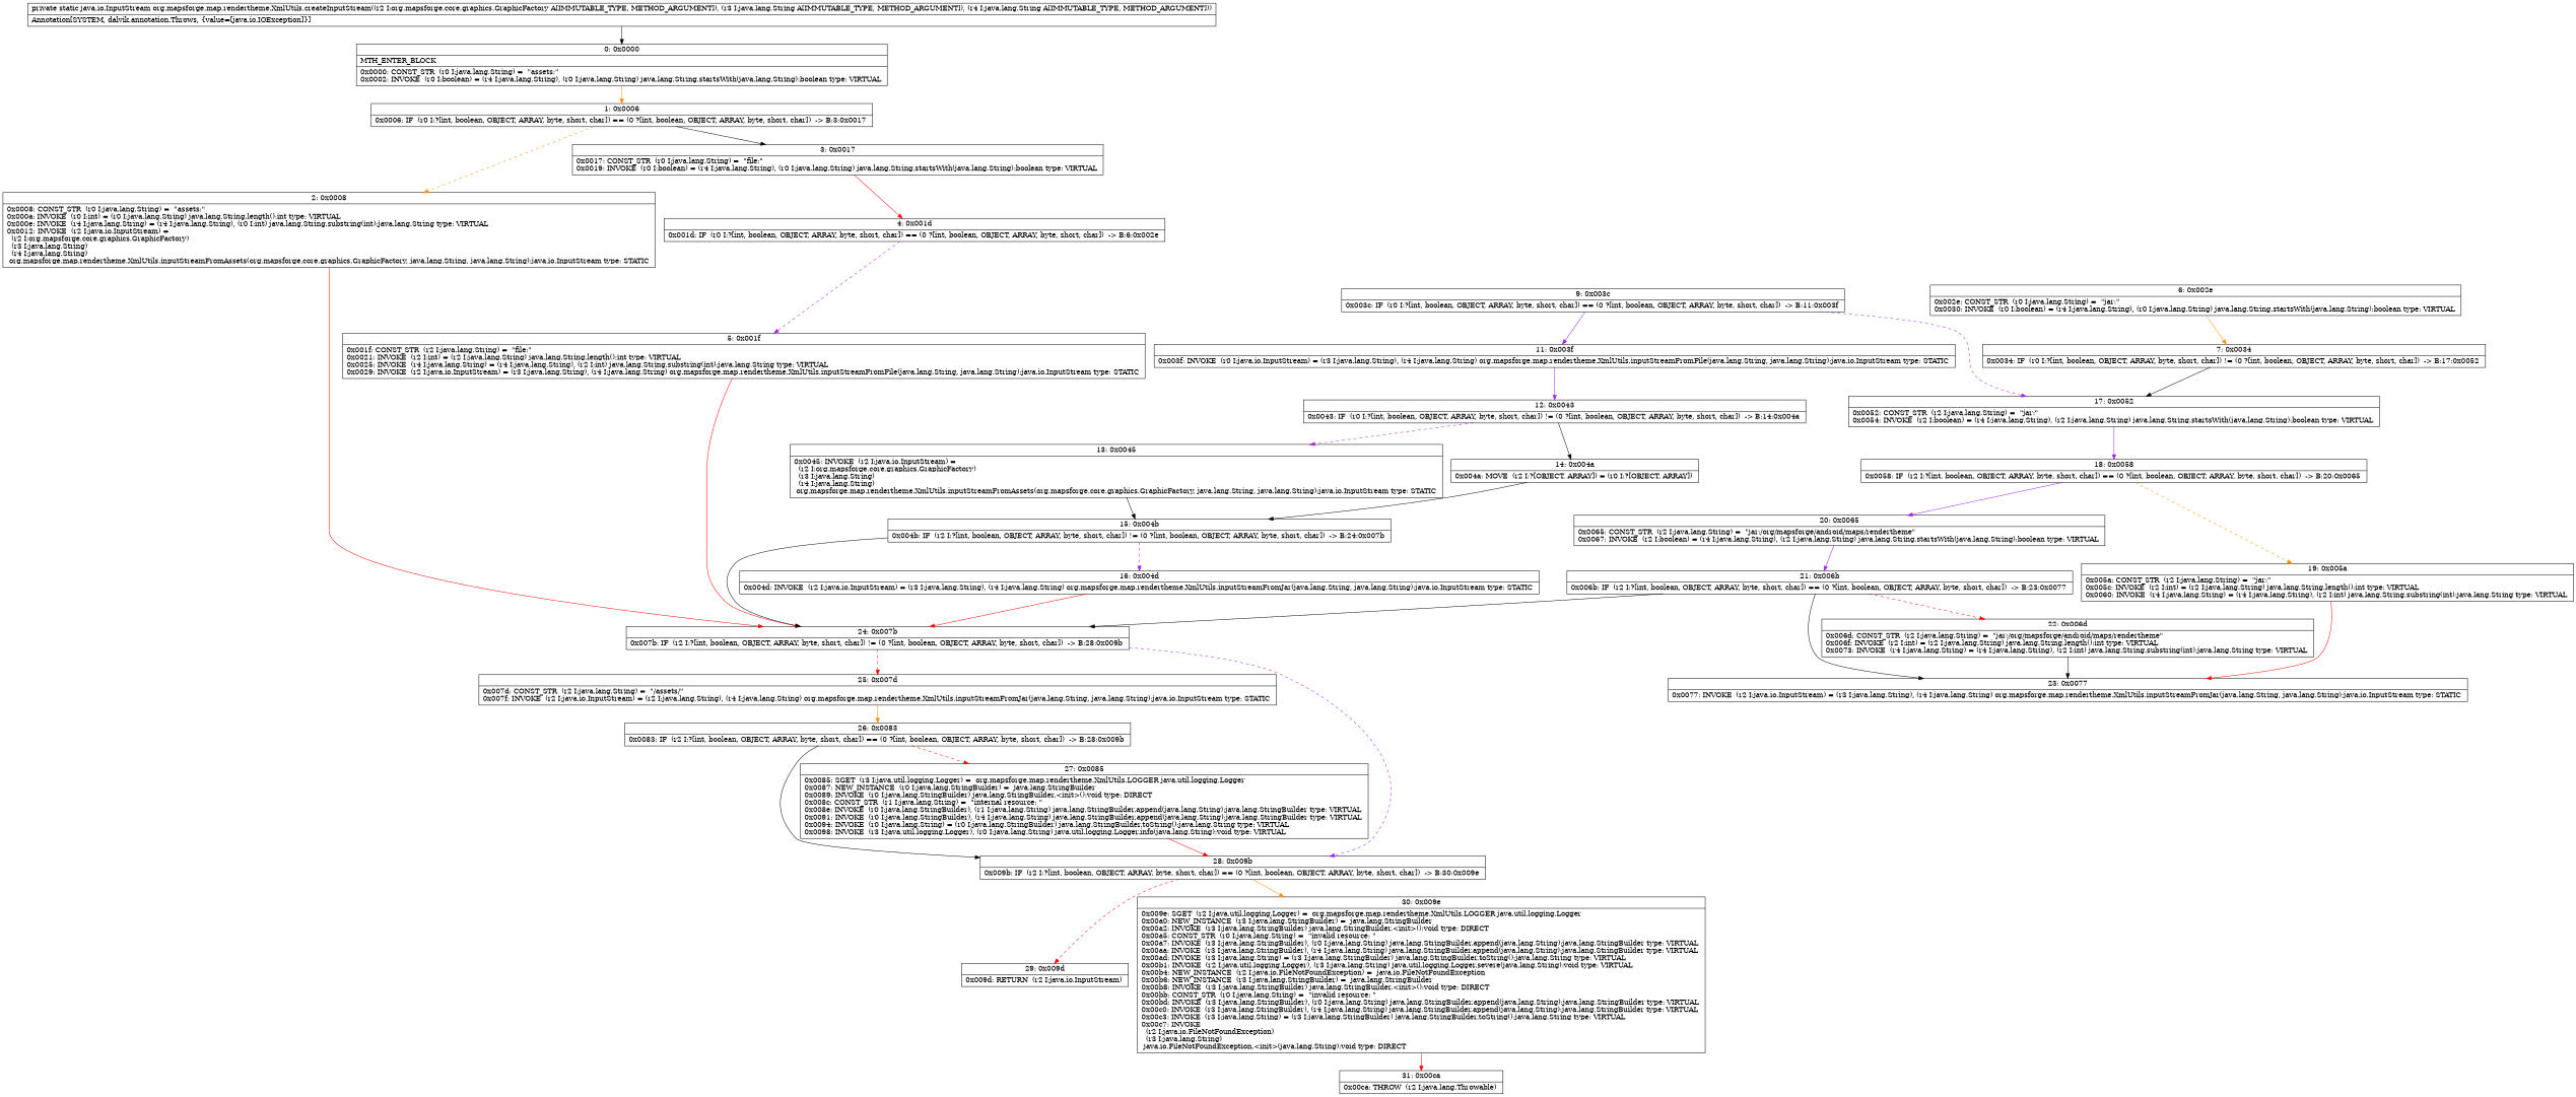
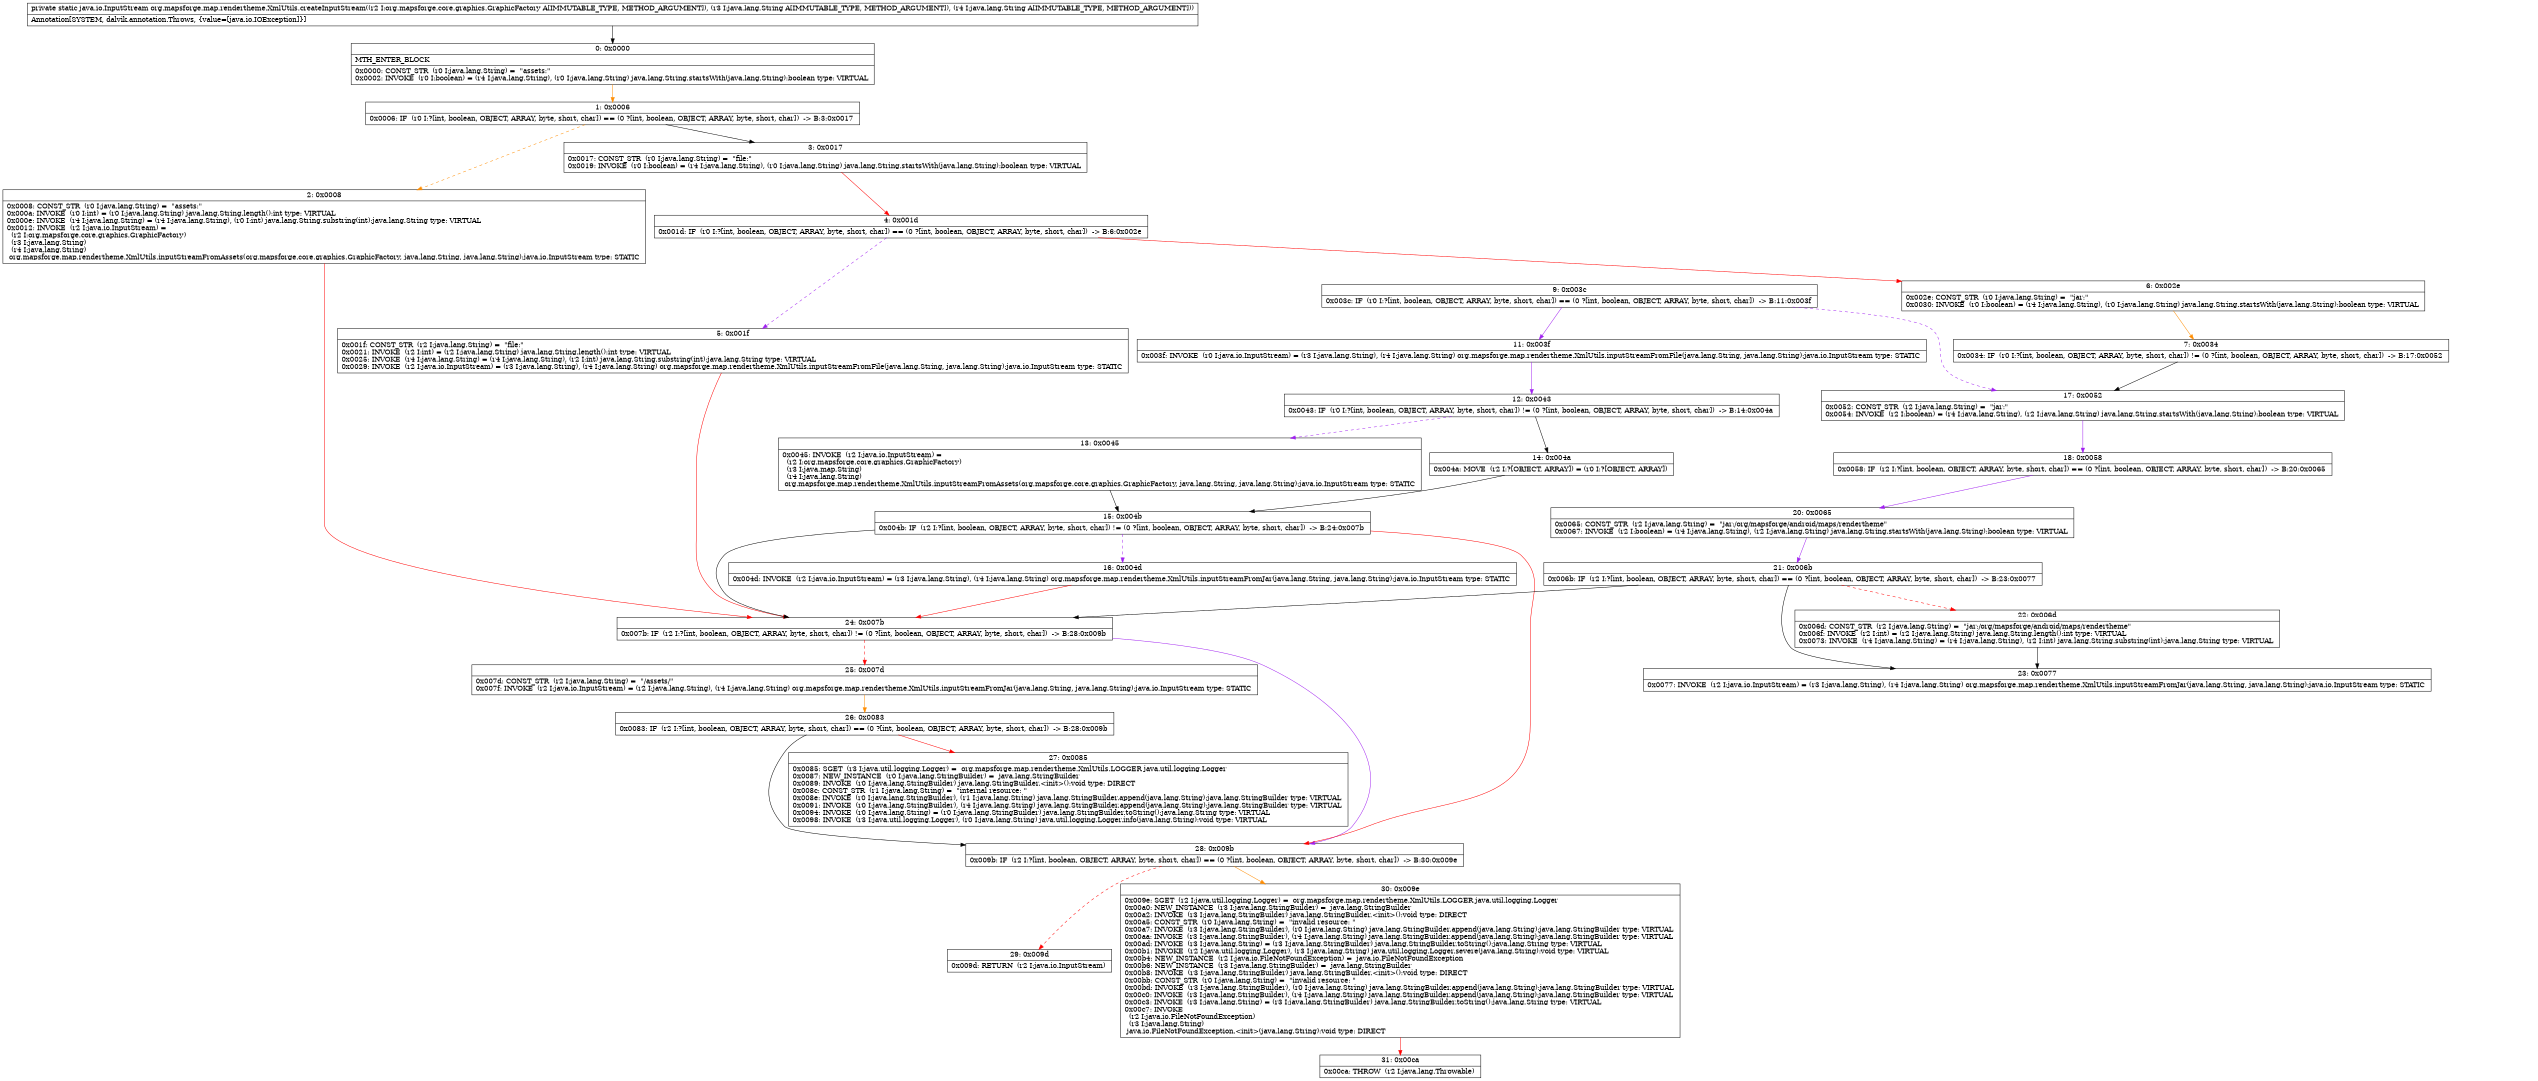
  digraph {
    node [shape=record]
    edge [color=red]
    n1 [label="{0\:\ 0x0000|MTH_ENTER_BLOCK\l|0x0000: CONST_STR  (r0 I:java.lang.String) =  \"assets:\" \l0x0002: INVOKE  (r0 I:boolean) = (r4 I:java.lang.String), (r0 I:java.lang.String) java.lang.String.startsWith(java.lang.String):boolean type: VIRTUAL \l}"]
    n2 [label="{1\:\ 0x0006|0x0006: IF  (r0 I:?[int, boolean, OBJECT, ARRAY, byte, short, char]) == (0 ?[int, boolean, OBJECT, ARRAY, byte, short, char])  \-\> B:3:0x0017 \l}"]
    n3 [label="{2\:\ 0x0008|0x0008: CONST_STR  (r0 I:java.lang.String) =  \"assets:\" \l0x000a: INVOKE  (r0 I:int) = (r0 I:java.lang.String) java.lang.String.length():int type: VIRTUAL \l0x000e: INVOKE  (r4 I:java.lang.String) = (r4 I:java.lang.String), (r0 I:int) java.lang.String.substring(int):java.lang.String type: VIRTUAL \l0x0012: INVOKE  (r2 I:java.io.InputStream) = \l  (r2 I:org.mapsforge.core.graphics.GraphicFactory)\l  (r3 I:java.lang.String)\l  (r4 I:java.lang.String)\l org.mapsforge.map.rendertheme.XmlUtils.inputStreamFromAssets(org.mapsforge.core.graphics.GraphicFactory, java.lang.String, java.lang.String):java.io.InputStream type: STATIC \l}"]
    n4 [label="{3\:\ 0x0017|0x0017: CONST_STR  (r0 I:java.lang.String) =  \"file:\" \l0x0019: INVOKE  (r0 I:boolean) = (r4 I:java.lang.String), (r0 I:java.lang.String) java.lang.String.startsWith(java.lang.String):boolean type: VIRTUAL \l}"]
    n5 [label="{24\:\ 0x007b|0x007b: IF  (r2 I:?[int, boolean, OBJECT, ARRAY, byte, short, char]) != (0 ?[int, boolean, OBJECT, ARRAY, byte, short, char])  \-\> B:28:0x009b \l}"]
    n6 [label="{4\:\ 0x001d|0x001d: IF  (r0 I:?[int, boolean, OBJECT, ARRAY, byte, short, char]) == (0 ?[int, boolean, OBJECT, ARRAY, byte, short, char])  \-\> B:6:0x002e \l}"]
    n7 [label="{25\:\ 0x007d|0x007d: CONST_STR  (r2 I:java.lang.String) =  \"\/assets\/\" \l0x007f: INVOKE  (r2 I:java.io.InputStream) = (r2 I:java.lang.String), (r4 I:java.lang.String) org.mapsforge.map.rendertheme.XmlUtils.inputStreamFromJar(java.lang.String, java.lang.String):java.io.InputStream type: STATIC \l}"]
    n8 [label="{28\:\ 0x009b|0x009b: IF  (r2 I:?[int, boolean, OBJECT, ARRAY, byte, short, char]) == (0 ?[int, boolean, OBJECT, ARRAY, byte, short, char])  \-\> B:30:0x009e \l}"]
    n9 [label="{5\:\ 0x001f|0x001f: CONST_STR  (r2 I:java.lang.String) =  \"file:\" \l0x0021: INVOKE  (r2 I:int) = (r2 I:java.lang.String) java.lang.String.length():int type: VIRTUAL \l0x0025: INVOKE  (r4 I:java.lang.String) = (r4 I:java.lang.String), (r2 I:int) java.lang.String.substring(int):java.lang.String type: VIRTUAL \l0x0029: INVOKE  (r2 I:java.io.InputStream) = (r3 I:java.lang.String), (r4 I:java.lang.String) org.mapsforge.map.rendertheme.XmlUtils.inputStreamFromFile(java.lang.String, java.lang.String):java.io.InputStream type: STATIC \l}"]
    n10 [label="{6\:\ 0x002e|0x002e: CONST_STR  (r0 I:java.lang.String) =  \"jar:\" \l0x0030: INVOKE  (r0 I:boolean) = (r4 I:java.lang.String), (r0 I:java.lang.String) java.lang.String.startsWith(java.lang.String):boolean type: VIRTUAL \l}"]
    n11 [label="{7\:\ 0x0034|0x0034: IF  (r0 I:?[int, boolean, OBJECT, ARRAY, byte, short, char]) != (0 ?[int, boolean, OBJECT, ARRAY, byte, short, char])  \-\> B:17:0x0052 \l}"]
    n12 [label="{17\:\ 0x0052|0x0052: CONST_STR  (r2 I:java.lang.String) =  \"jar:\" \l0x0054: INVOKE  (r2 I:boolean) = (r4 I:java.lang.String), (r2 I:java.lang.String) java.lang.String.startsWith(java.lang.String):boolean type: VIRTUAL \l}"]
    n13 [label="{18\:\ 0x0058|0x0058: IF  (r2 I:?[int, boolean, OBJECT, ARRAY, byte, short, char]) == (0 ?[int, boolean, OBJECT, ARRAY, byte, short, char])  \-\> B:20:0x0065 \l}"]
    n14 [label="{9\:\ 0x003c|0x003c: IF  (r0 I:?[int, boolean, OBJECT, ARRAY, byte, short, char]) == (0 ?[int, boolean, OBJECT, ARRAY, byte, short, char])  \-\> B:11:0x003f \l}"]
    n15 [label="{11\:\ 0x003f|0x003f: INVOKE  (r0 I:java.io.InputStream) = (r3 I:java.lang.String), (r4 I:java.lang.String) org.mapsforge.map.rendertheme.XmlUtils.inputStreamFromFile(java.lang.String, java.lang.String):java.io.InputStream type: STATIC \l}"]
    n16 [label="{12\:\ 0x0043|0x0043: IF  (r0 I:?[int, boolean, OBJECT, ARRAY, byte, short, char]) != (0 ?[int, boolean, OBJECT, ARRAY, byte, short, char])  \-\> B:14:0x004a \l}"]
-   n17 [label="{13\:\ 0x0045|0x0045: INVOKE  (r2 I:java.io.InputStream) = \l  (r2 I:org.mapsforge.core.graphics.GraphicFactory)\l  (r3 I:java.lang.String)\l  (r4 I:java.lang.String)\l org.mapsforge.map.rendertheme.XmlUtils.inputStreamFromAssets(org.mapsforge.core.graphics.GraphicFactory, java.lang.String, java.lang.String):java.io.InputStream type: STATIC \l}"]
+   n17 [label="{13\:\ 0x0045|0x0045: INVOKE  (r2 I:java.io.InputStream) = \l  (r2 I:org.mapsforge.core.graphics.GraphicFactory)\l  (r3 I:java.map.String)\l  (r4 I:java.lang.String)\l org.mapsforge.map.rendertheme.XmlUtils.inputStreamFromAssets(org.mapsforge.core.graphics.GraphicFactory, java.lang.String, java.lang.String):java.io.InputStream type: STATIC \l}"]
    n18 [label="{14\:\ 0x004a|0x004a: MOVE  (r2 I:?[OBJECT, ARRAY]) = (r0 I:?[OBJECT, ARRAY]) \l}"]
    n19 [label="{15\:\ 0x004b|0x004b: IF  (r2 I:?[int, boolean, OBJECT, ARRAY, byte, short, char]) != (0 ?[int, boolean, OBJECT, ARRAY, byte, short, char])  \-\> B:24:0x007b \l}"]
    n20 [label="{16\:\ 0x004d|0x004d: INVOKE  (r2 I:java.io.InputStream) = (r3 I:java.lang.String), (r4 I:java.lang.String) org.mapsforge.map.rendertheme.XmlUtils.inputStreamFromJar(java.lang.String, java.lang.String):java.io.InputStream type: STATIC \l}"]
-   n21 [label="{19\:\ 0x005a|0x005a: CONST_STR  (r2 I:java.lang.String) =  \"jar:\" \l0x005c: INVOKE  (r2 I:int) = (r2 I:java.lang.String) java.lang.String.length():int type: VIRTUAL \l0x0060: INVOKE  (r4 I:java.lang.String) = (r4 I:java.lang.String), (r2 I:int) java.lang.String.substring(int):java.lang.String type: VIRTUAL \l}"]
    n22 [label="{20\:\ 0x0065|0x0065: CONST_STR  (r2 I:java.lang.String) =  \"jar:\/org\/mapsforge\/android\/maps\/rendertheme\" \l0x0067: INVOKE  (r2 I:boolean) = (r4 I:java.lang.String), (r2 I:java.lang.String) java.lang.String.startsWith(java.lang.String):boolean type: VIRTUAL \l}"]
    n23 [label="{23\:\ 0x0077|0x0077: INVOKE  (r2 I:java.io.InputStream) = (r3 I:java.lang.String), (r4 I:java.lang.String) org.mapsforge.map.rendertheme.XmlUtils.inputStreamFromJar(java.lang.String, java.lang.String):java.io.InputStream type: STATIC \l}"]
    n24 [label="{21\:\ 0x006b|0x006b: IF  (r2 I:?[int, boolean, OBJECT, ARRAY, byte, short, char]) == (0 ?[int, boolean, OBJECT, ARRAY, byte, short, char])  \-\> B:23:0x0077 \l}"]
    n25 [label="{22\:\ 0x006d|0x006d: CONST_STR  (r2 I:java.lang.String) =  \"jar:\/org\/mapsforge\/android\/maps\/rendertheme\" \l0x006f: INVOKE  (r2 I:int) = (r2 I:java.lang.String) java.lang.String.length():int type: VIRTUAL \l0x0073: INVOKE  (r4 I:java.lang.String) = (r4 I:java.lang.String), (r2 I:int) java.lang.String.substring(int):java.lang.String type: VIRTUAL \l}"]
    n26 [label="{26\:\ 0x0083|0x0083: IF  (r2 I:?[int, boolean, OBJECT, ARRAY, byte, short, char]) == (0 ?[int, boolean, OBJECT, ARRAY, byte, short, char])  \-\> B:28:0x009b \l}"]
    n27 [label="{29\:\ 0x009d|0x009d: RETURN  (r2 I:java.io.InputStream) \l}"]
    n28 [label="{30\:\ 0x009e|0x009e: SGET  (r2 I:java.util.logging.Logger) =  org.mapsforge.map.rendertheme.XmlUtils.LOGGER java.util.logging.Logger \l0x00a0: NEW_INSTANCE  (r3 I:java.lang.StringBuilder) =  java.lang.StringBuilder \l0x00a2: INVOKE  (r3 I:java.lang.StringBuilder) java.lang.StringBuilder.\<init\>():void type: DIRECT \l0x00a5: CONST_STR  (r0 I:java.lang.String) =  \"invalid resource: \" \l0x00a7: INVOKE  (r3 I:java.lang.StringBuilder), (r0 I:java.lang.String) java.lang.StringBuilder.append(java.lang.String):java.lang.StringBuilder type: VIRTUAL \l0x00aa: INVOKE  (r3 I:java.lang.StringBuilder), (r4 I:java.lang.String) java.lang.StringBuilder.append(java.lang.String):java.lang.StringBuilder type: VIRTUAL \l0x00ad: INVOKE  (r3 I:java.lang.String) = (r3 I:java.lang.StringBuilder) java.lang.StringBuilder.toString():java.lang.String type: VIRTUAL \l0x00b1: INVOKE  (r2 I:java.util.logging.Logger), (r3 I:java.lang.String) java.util.logging.Logger.severe(java.lang.String):void type: VIRTUAL \l0x00b4: NEW_INSTANCE  (r2 I:java.io.FileNotFoundException) =  java.io.FileNotFoundException \l0x00b6: NEW_INSTANCE  (r3 I:java.lang.StringBuilder) =  java.lang.StringBuilder \l0x00b8: INVOKE  (r3 I:java.lang.StringBuilder) java.lang.StringBuilder.\<init\>():void type: DIRECT \l0x00bb: CONST_STR  (r0 I:java.lang.String) =  \"invalid resource: \" \l0x00bd: INVOKE  (r3 I:java.lang.StringBuilder), (r0 I:java.lang.String) java.lang.StringBuilder.append(java.lang.String):java.lang.StringBuilder type: VIRTUAL \l0x00c0: INVOKE  (r3 I:java.lang.StringBuilder), (r4 I:java.lang.String) java.lang.StringBuilder.append(java.lang.String):java.lang.StringBuilder type: VIRTUAL \l0x00c3: INVOKE  (r3 I:java.lang.String) = (r3 I:java.lang.StringBuilder) java.lang.StringBuilder.toString():java.lang.String type: VIRTUAL \l0x00c7: INVOKE  \l  (r2 I:java.io.FileNotFoundException)\l  (r3 I:java.lang.String)\l java.io.FileNotFoundException.\<init\>(java.lang.String):void type: DIRECT \l}"]
    n29 [label="{27\:\ 0x0085|0x0085: SGET  (r3 I:java.util.logging.Logger) =  org.mapsforge.map.rendertheme.XmlUtils.LOGGER java.util.logging.Logger \l0x0087: NEW_INSTANCE  (r0 I:java.lang.StringBuilder) =  java.lang.StringBuilder \l0x0089: INVOKE  (r0 I:java.lang.StringBuilder) java.lang.StringBuilder.\<init\>():void type: DIRECT \l0x008c: CONST_STR  (r1 I:java.lang.String) =  \"internal resource: \" \l0x008e: INVOKE  (r0 I:java.lang.StringBuilder), (r1 I:java.lang.String) java.lang.StringBuilder.append(java.lang.String):java.lang.StringBuilder type: VIRTUAL \l0x0091: INVOKE  (r0 I:java.lang.StringBuilder), (r4 I:java.lang.String) java.lang.StringBuilder.append(java.lang.String):java.lang.StringBuilder type: VIRTUAL \l0x0094: INVOKE  (r0 I:java.lang.String) = (r0 I:java.lang.StringBuilder) java.lang.StringBuilder.toString():java.lang.String type: VIRTUAL \l0x0098: INVOKE  (r3 I:java.util.logging.Logger), (r0 I:java.lang.String) java.util.logging.Logger.info(java.lang.String):void type: VIRTUAL \l}"]
    n30 [label="{31\:\ 0x00ca|0x00ca: THROW  (r2 I:java.lang.Throwable) \l}"]
    n31 [label="{private static java.io.InputStream org.mapsforge.map.rendertheme.XmlUtils.createInputStream((r2 I:org.mapsforge.core.graphics.GraphicFactory A[IMMUTABLE_TYPE, METHOD_ARGUMENT]), (r3 I:java.lang.String A[IMMUTABLE_TYPE, METHOD_ARGUMENT]), (r4 I:java.lang.String A[IMMUTABLE_TYPE, METHOD_ARGUMENT]))  | Annotation[SYSTEM, dalvik.annotation.Throws, \{value=[java.io.IOException]\}]\l}"]
    n1 -> n2 [color=darkorange]
    n2 -> n3 [color=darkorange style=dashed]
    n2 -> n4 [color=black]
    n3 -> n5
    n4 -> n6
    n5 -> n7 [style=dashed]
-   n5 -> n8 [color=purple style=dashed]
+   n5 -> n8 [color=purple]
    n6 -> n9 [color=purple style=dashed]
+   n6 -> n10
    n7 -> n26 [color=darkorange]
    n8 -> n27 [style=dashed]
    n8 -> n28 [color=darkorange]
    n9 -> n5
    n10 -> n11 [color=darkorange]
    n11 -> n12 [color=black]
    n12 -> n13 [color=purple]
-   n13 -> n21 [color=darkorange style=dashed]
    n13 -> n22 [color=purple]
    n14 -> n12 [color=purple style=dashed]
    n14 -> n15 [color=purple]
    n15 -> n16 [color=purple]
    n16 -> n17 [color=purple style=dashed]
    n16 -> n18 [color=black]
    n17 -> n19 [color=black]
    n18 -> n19 [color=black]
    n19 -> n5 [color=black]
    n19 -> n20 [color=purple style=dashed]
    n20 -> n5
-   n21 -> n23
    n22 -> n24 [color=purple]
    n24 -> n5 [color=black]
    n24 -> n23 [color=black]
    n24 -> n25 [style=dashed]
    n25 -> n23 [color=black]
    n26 -> n8 [color=black]
-   n26 -> n29 [style=dashed]
+   n26 -> n29 [style=solid]
    n28 -> n30
-   n29 -> n8
+   n19 -> n8
    n31 -> n1 [color=black]
  }
